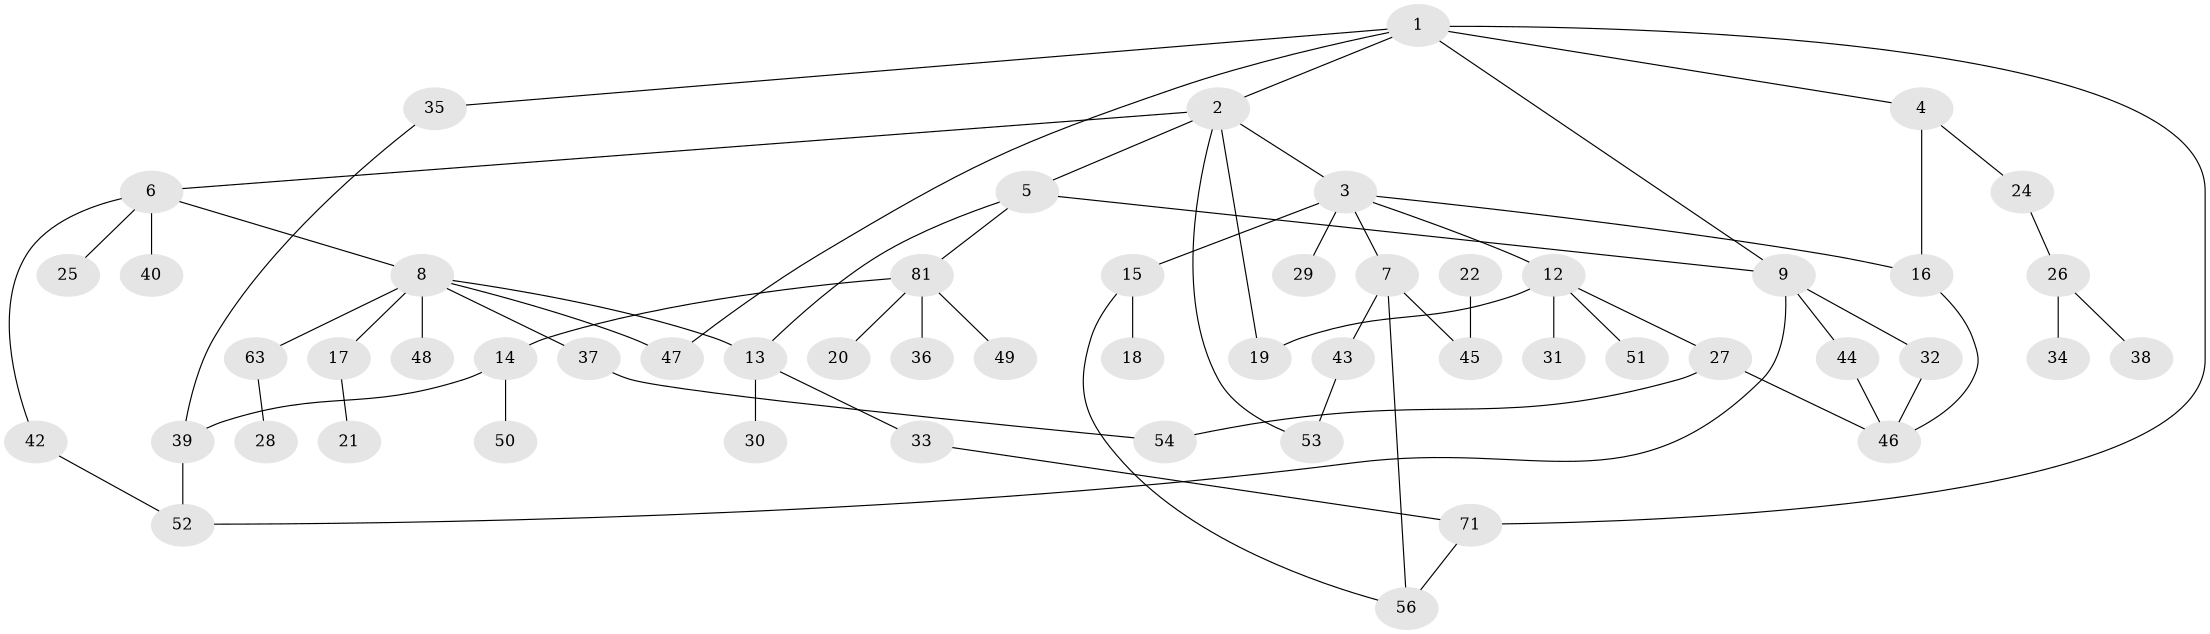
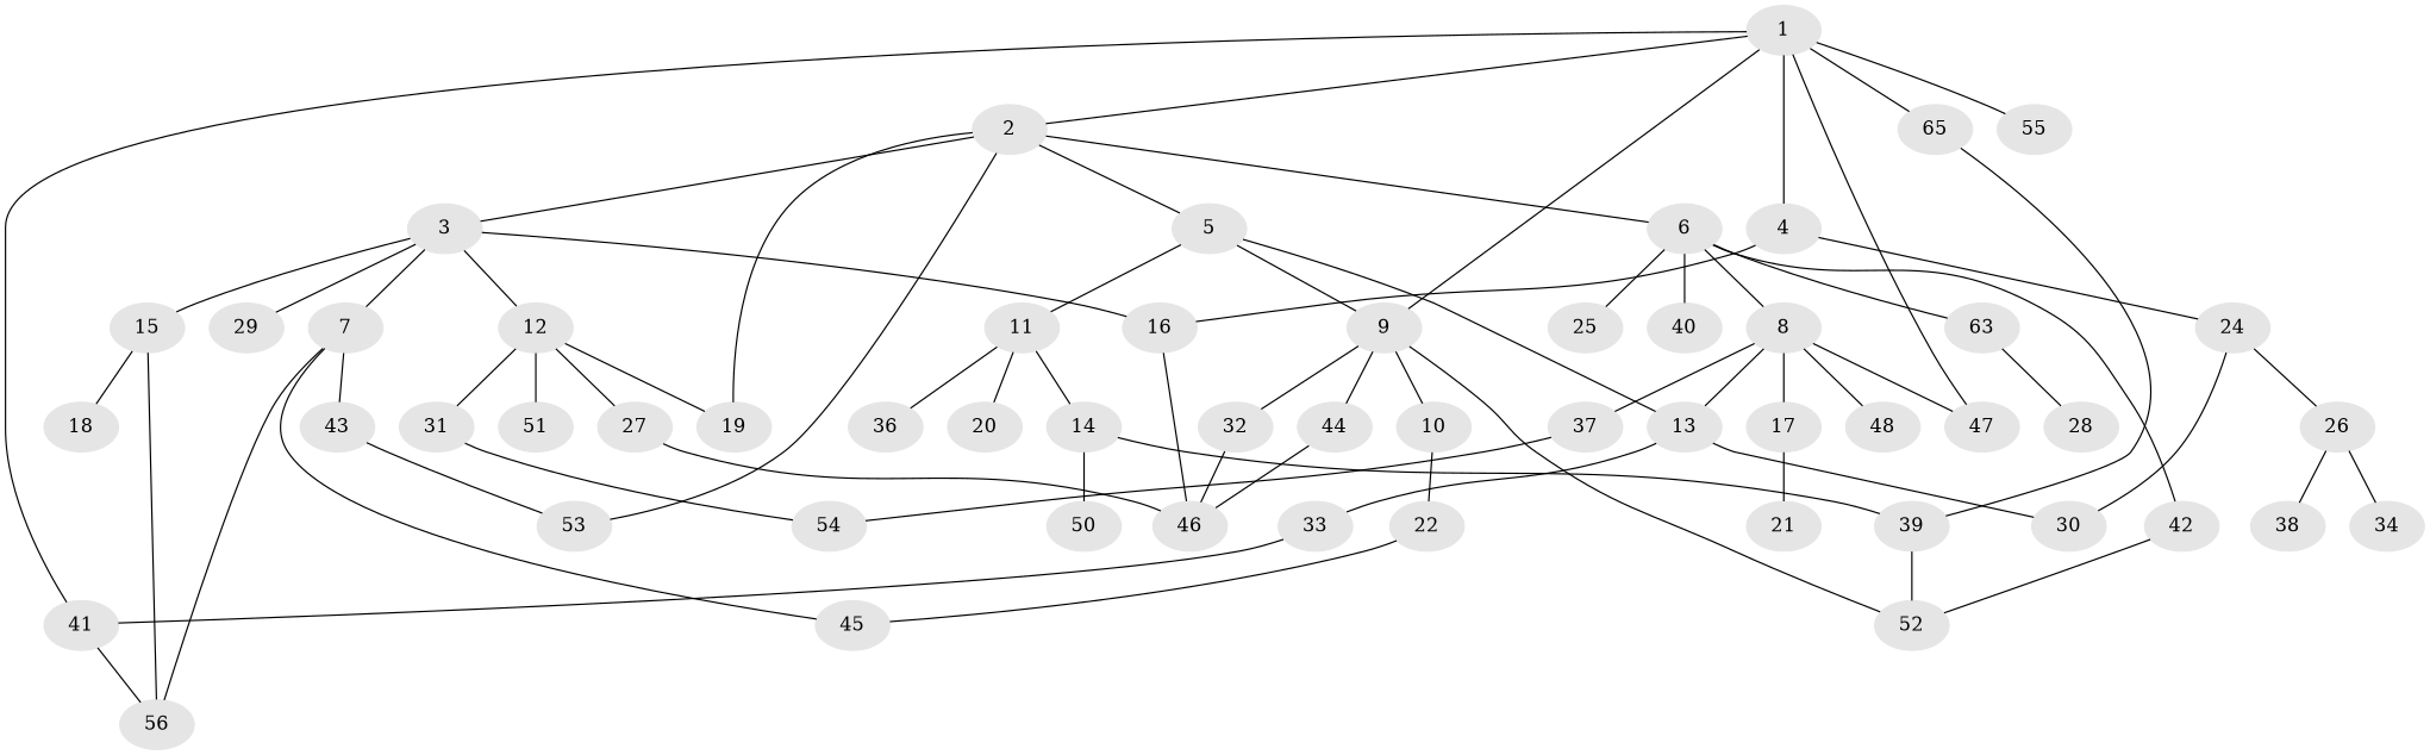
  graph {
    node [color=gray90 style=filled]
    1
    2
    4
    9
-   35
-   41 [label=71]
+   35 [label=65]
+   41
    47
+   55
    3
    5
    6
    19
    53
    16
    24
+   10
    32
    44
    52
    39
    56
    7
    12
    15
    29
-   11 [label=81]
+   11
    13
    8
    n29 [label=63]
    25
    40
    42
    43
    45
    27
    31
    51
    18
    46
    30
    26
    14
    20
    36
-   49
    33
    17
    37
    48
    28
    21
    54
    22
    50
    34
    38
    1 -- 2
    1 -- 4
    1 -- 9
    1 -- 35
    1 -- 41
    1 -- 47
+   1 -- 55
    2 -- 3
    2 -- 5
    2 -- 6
    2 -- 19
    2 -- 53
    4 -- 16
    4 -- 24
+   9 -- 10
    9 -- 32
    9 -- 44
    9 -- 52
    35 -- 39
    41 -- 56
    3 -- 16
    3 -- 7
    3 -- 12
    3 -- 15
    3 -- 29
    5 -- 9
    5 -- 11
    5 -- 13
    6 -- 8
-   8 -- n29
+   6 -- n29
    6 -- 25
    6 -- 40
    6 -- 42
    16 -- 46
+   24 -- 30
    24 -- 26
+   10 -- 22
    32 -- 46
    44 -- 46
    39 -- 52
    7 -- 56
    7 -- 43
    7 -- 45
    12 -- 19
    12 -- 27
    12 -- 31
    12 -- 51
    15 -- 56
    15 -- 18
    11 -- 14
    11 -- 20
    11 -- 36
-   11 -- 49
    13 -- 30
    13 -- 33
    8 -- 47
    8 -- 13
    8 -- 17
    8 -- 37
    8 -- 48
    n29 -- 28
    42 -- 52
    43 -- 53
    27 -- 46
-   27 -- 54
+   31 -- 54
    26 -- 34
    26 -- 38
    14 -- 39
    14 -- 50
    33 -- 41
    17 -- 21
    37 -- 54
    22 -- 45
  }
